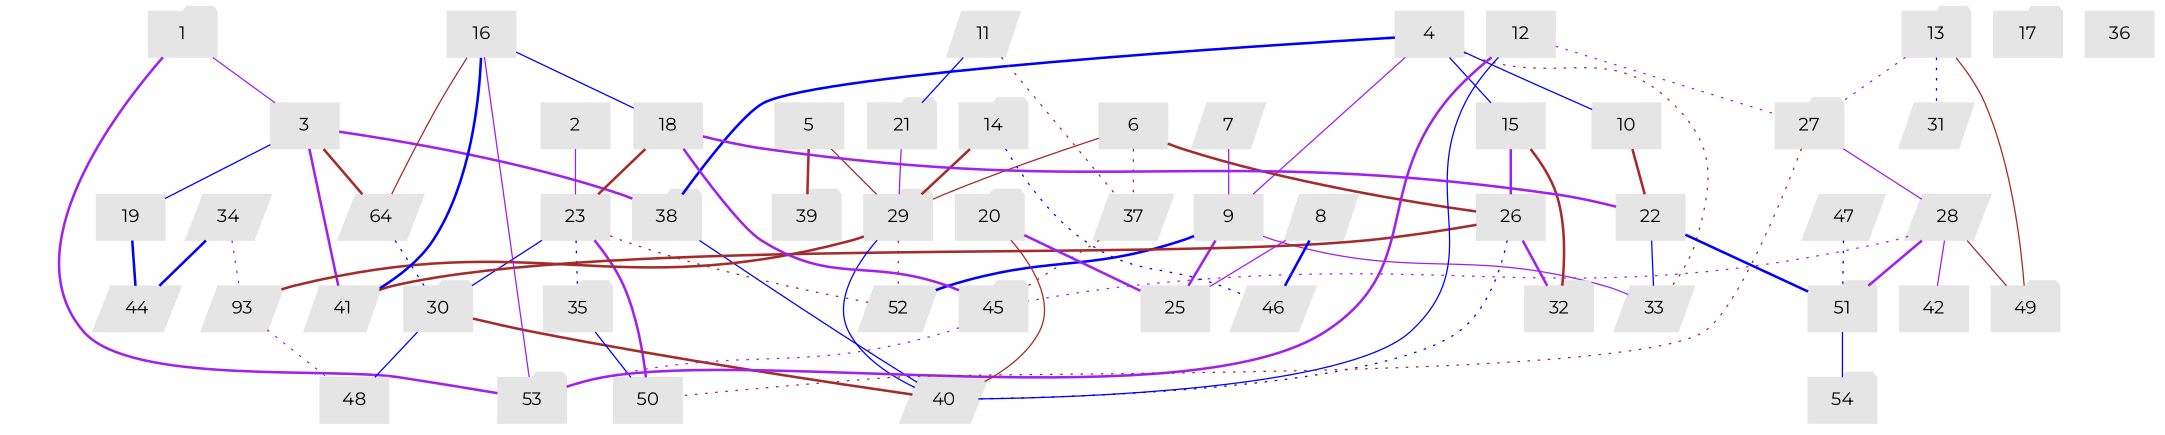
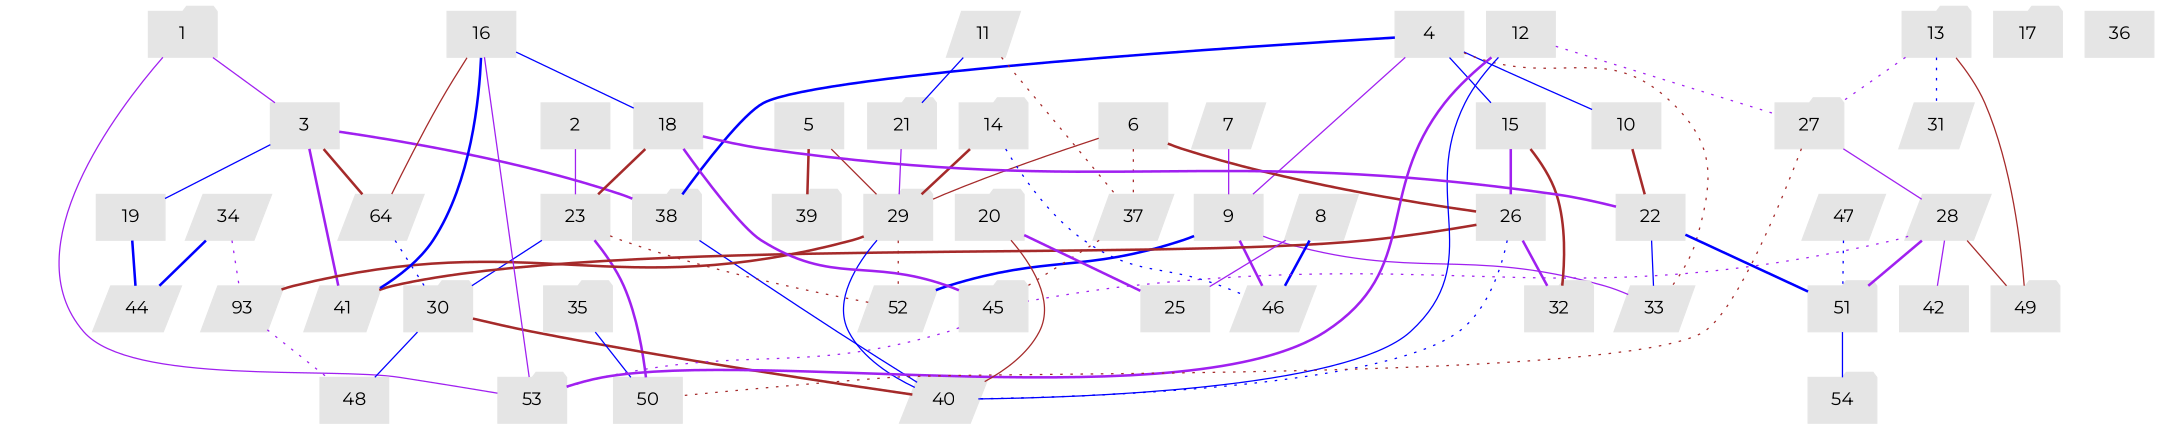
  graph {
    fontname=Montserrat
    node [color=gray90 fontname=Montserrat shape=box style=filled]
    edge [color=purple fontname=Montserrat style=solid]
    1 [shape=folder]
    3
    53 [shape=folder]
    19
    n5 [label=64 shape=parallelogram]
    38 [shape=folder]
    41 [shape=parallelogram]
    2
    23
    52 [shape=parallelogram]
    50
    30 [shape=folder]
    35 [shape=folder]
    44 [shape=parallelogram]
    40 [shape=parallelogram]
    4
    9
    10
    15
    33 [shape=parallelogram]
    46 [shape=parallelogram]
    22
    26
    32 [shape=folder]
    29 [shape=folder]
    5
    39 [shape=folder]
    n28 [label=93 shape=parallelogram]
    6
    37 [shape=parallelogram]
    45 [shape=folder]
    7 [shape=parallelogram]
    8 [shape=parallelogram]
    25
    51 [shape=folder]
    11 [shape=parallelogram]
    21 [shape=folder]
    12
    27 [shape=folder]
    28 [shape=parallelogram]
    13 [shape=folder]
    31 [shape=parallelogram]
    49 [shape=folder]
    14 [shape=folder]
    16
    18
    17 [shape=folder]
    20 [shape=folder]
    54 [shape=folder]
    48
    42
    34 [shape=parallelogram]
    36
    47 [shape=parallelogram]
    1 -- 3
-   1 -- 53 [style=bold]
+   1 -- 53
    3 -- 19 [color=blue]
    3 -- n5 [color=brown style=bold]
    3 -- 38 [style=bold]
    3 -- 41 [style=bold]
    19 -- 44 [color=blue style=bold]
    n5 -- 30 [color=blue style=dotted]
    38 -- 40 [color=blue]
    2 -- 23
    23 -- 52 [color=brown style=dotted]
    23 -- 50 [style=bold]
    23 -- 30 [color=blue]
-   23 -- 35 [color=blue style=dotted]
    30 -- 40 [color=brown style=bold]
    30 -- 48 [color=blue]
    35 -- 50 [color=blue]
    4 -- 38 [color=blue style=bold]
    4 -- 9
    4 -- 10 [color=blue]
    4 -- 15 [color=blue]
    4 -- 33 [color=brown style=dotted]
    9 -- 52 [color=blue style=bold]
    9 -- 33
-   9 -- 25 [style=bold]
+   9 -- 46 [style=bold]
    10 -- 22 [color=brown style=bold]
    15 -- 26 [style=bold]
    15 -- 32 [color=brown style=bold]
    22 -- 33 [color=blue]
    22 -- 51 [color=blue style=bold]
    26 -- 41 [color=brown style=bold]
    26 -- 40 [color=blue style=dotted]
    26 -- 32 [style=bold]
    29 -- 52 [color=brown style=dotted]
    29 -- 40 [color=blue]
    29 -- n28 [color=brown style=bold]
    5 -- 29 [color=brown]
    5 -- 39 [color=brown style=bold]
    n28 -- 48 [style=dotted]
    6 -- 26 [color=brown style=bold]
    6 -- 29 [color=brown]
    6 -- 37 [color=brown style=dotted]
    37 -- 45 [color=brown style=dotted]
    45 -- 53 [style=dotted]
    7 -- 9
    8 -- 46 [color=blue style=bold]
    8 -- 25
    51 -- 54 [color=blue]
    11 -- 37 [color=brown style=dotted]
    11 -- 21 [color=blue]
    21 -- 29
    12 -- 53 [style=bold]
    12 -- 40 [color=blue]
    12 -- 27 [style=dotted]
    27 -- 50 [color=brown style=dotted]
    27 -- 28
    28 -- 45 [style=dotted]
    28 -- 51 [style=bold]
    28 -- 49 [color=brown]
    28 -- 42
    13 -- 27 [style=dotted]
    13 -- 31 [color=blue style=dotted]
    13 -- 49 [color=brown]
    14 -- 46 [color=blue style=dotted]
    14 -- 29 [color=brown style=bold]
    16 -- 53
    16 -- n5 [color=brown]
    16 -- 41 [color=blue style=bold]
    16 -- 18 [color=blue]
    18 -- 23 [color=brown style=bold]
    18 -- 22 [style=bold]
    18 -- 45 [style=bold]
    20 -- 40 [color=brown]
    20 -- 25 [style=bold]
    34 -- 44 [color=blue style=bold]
    34 -- n28 [style=dotted]
    47 -- 51 [color=blue style=dotted]
  }
